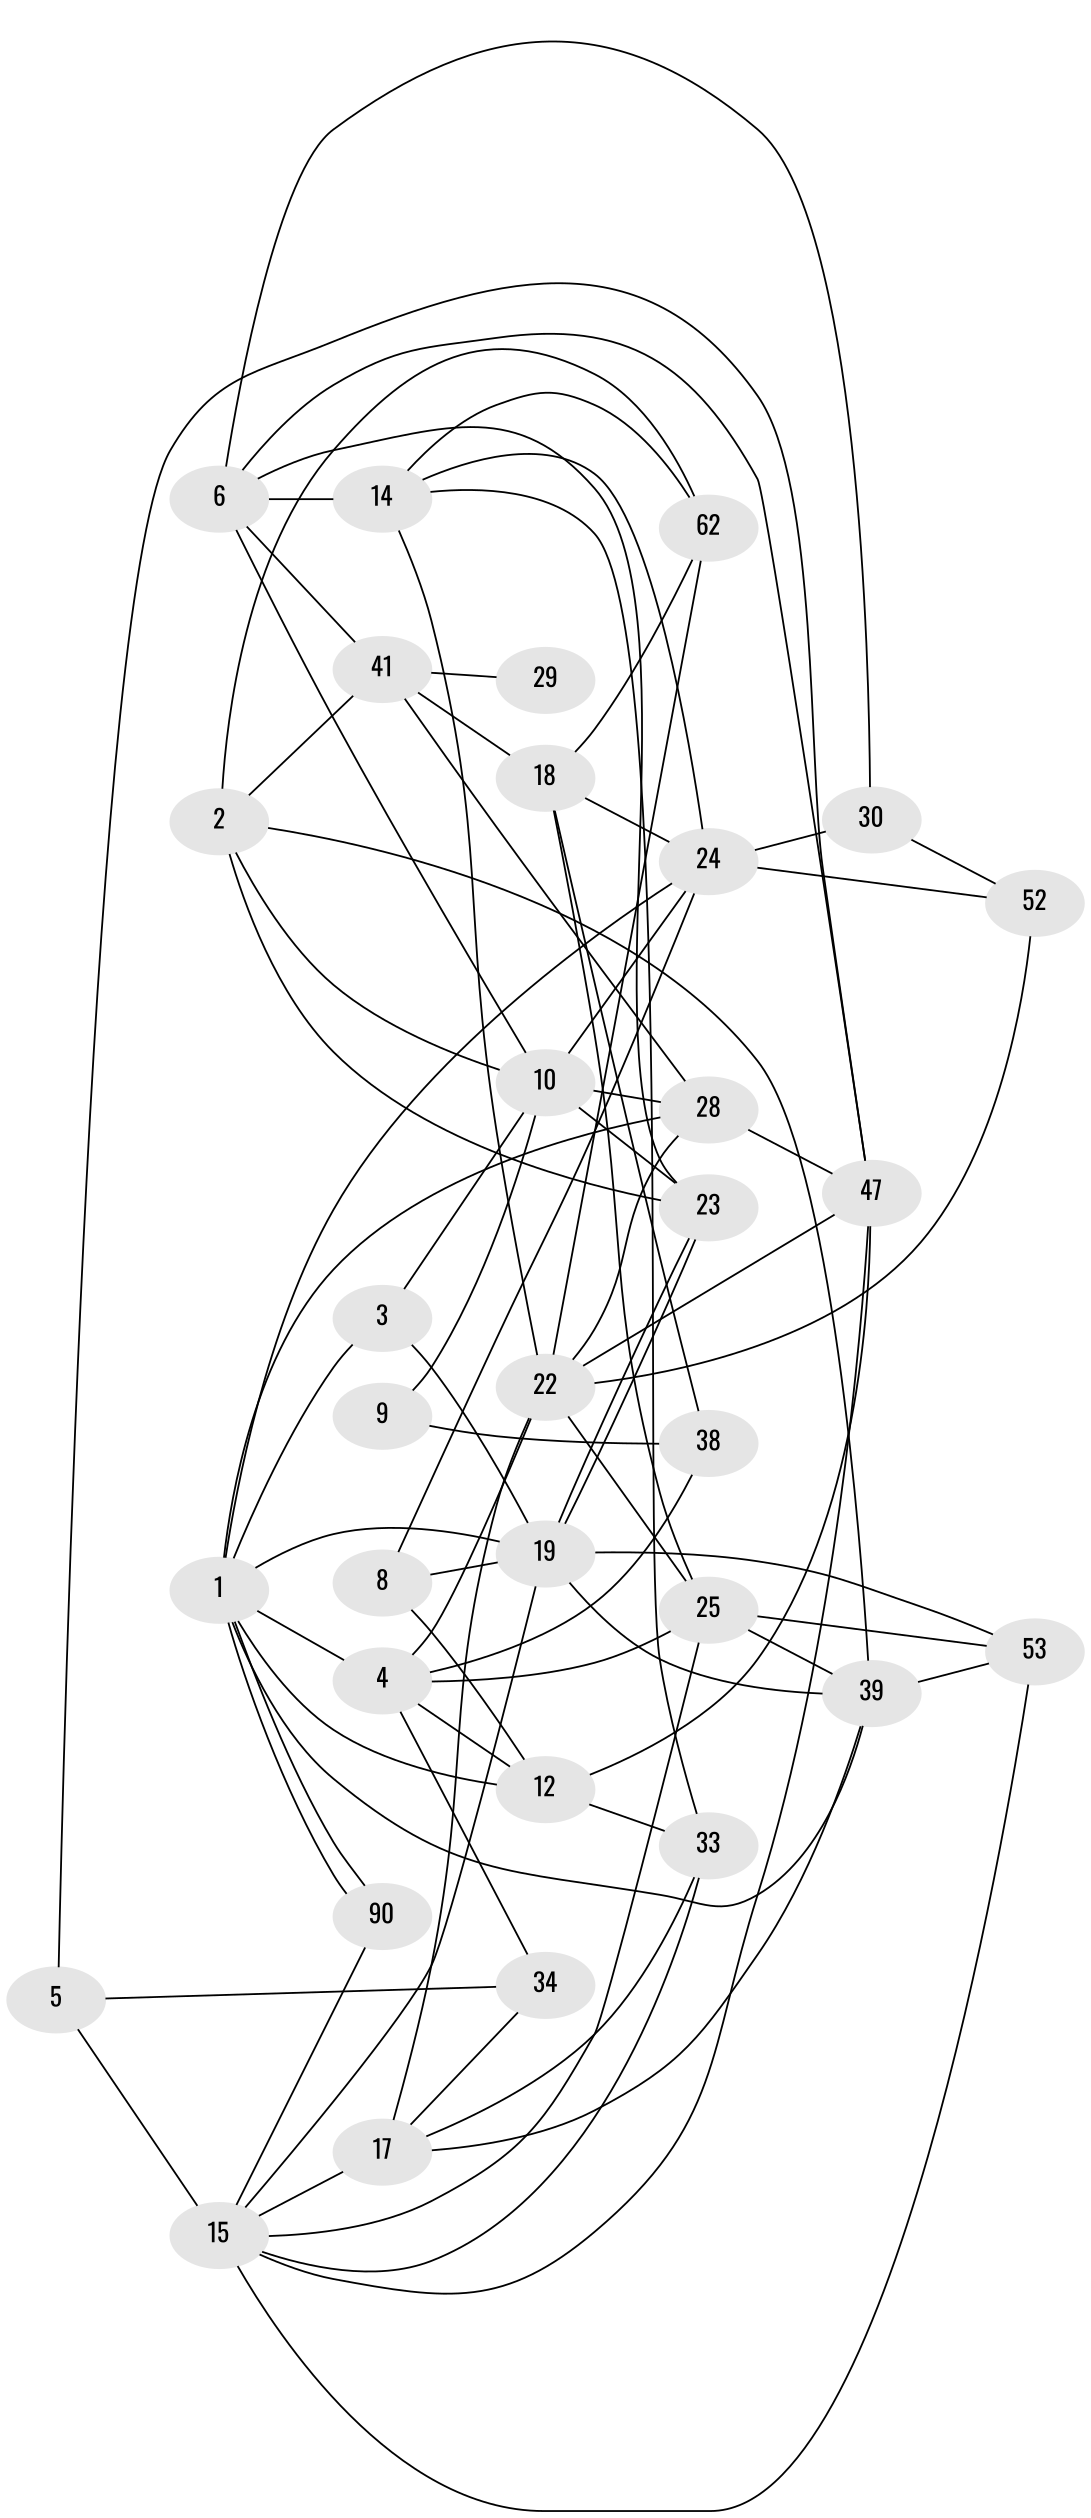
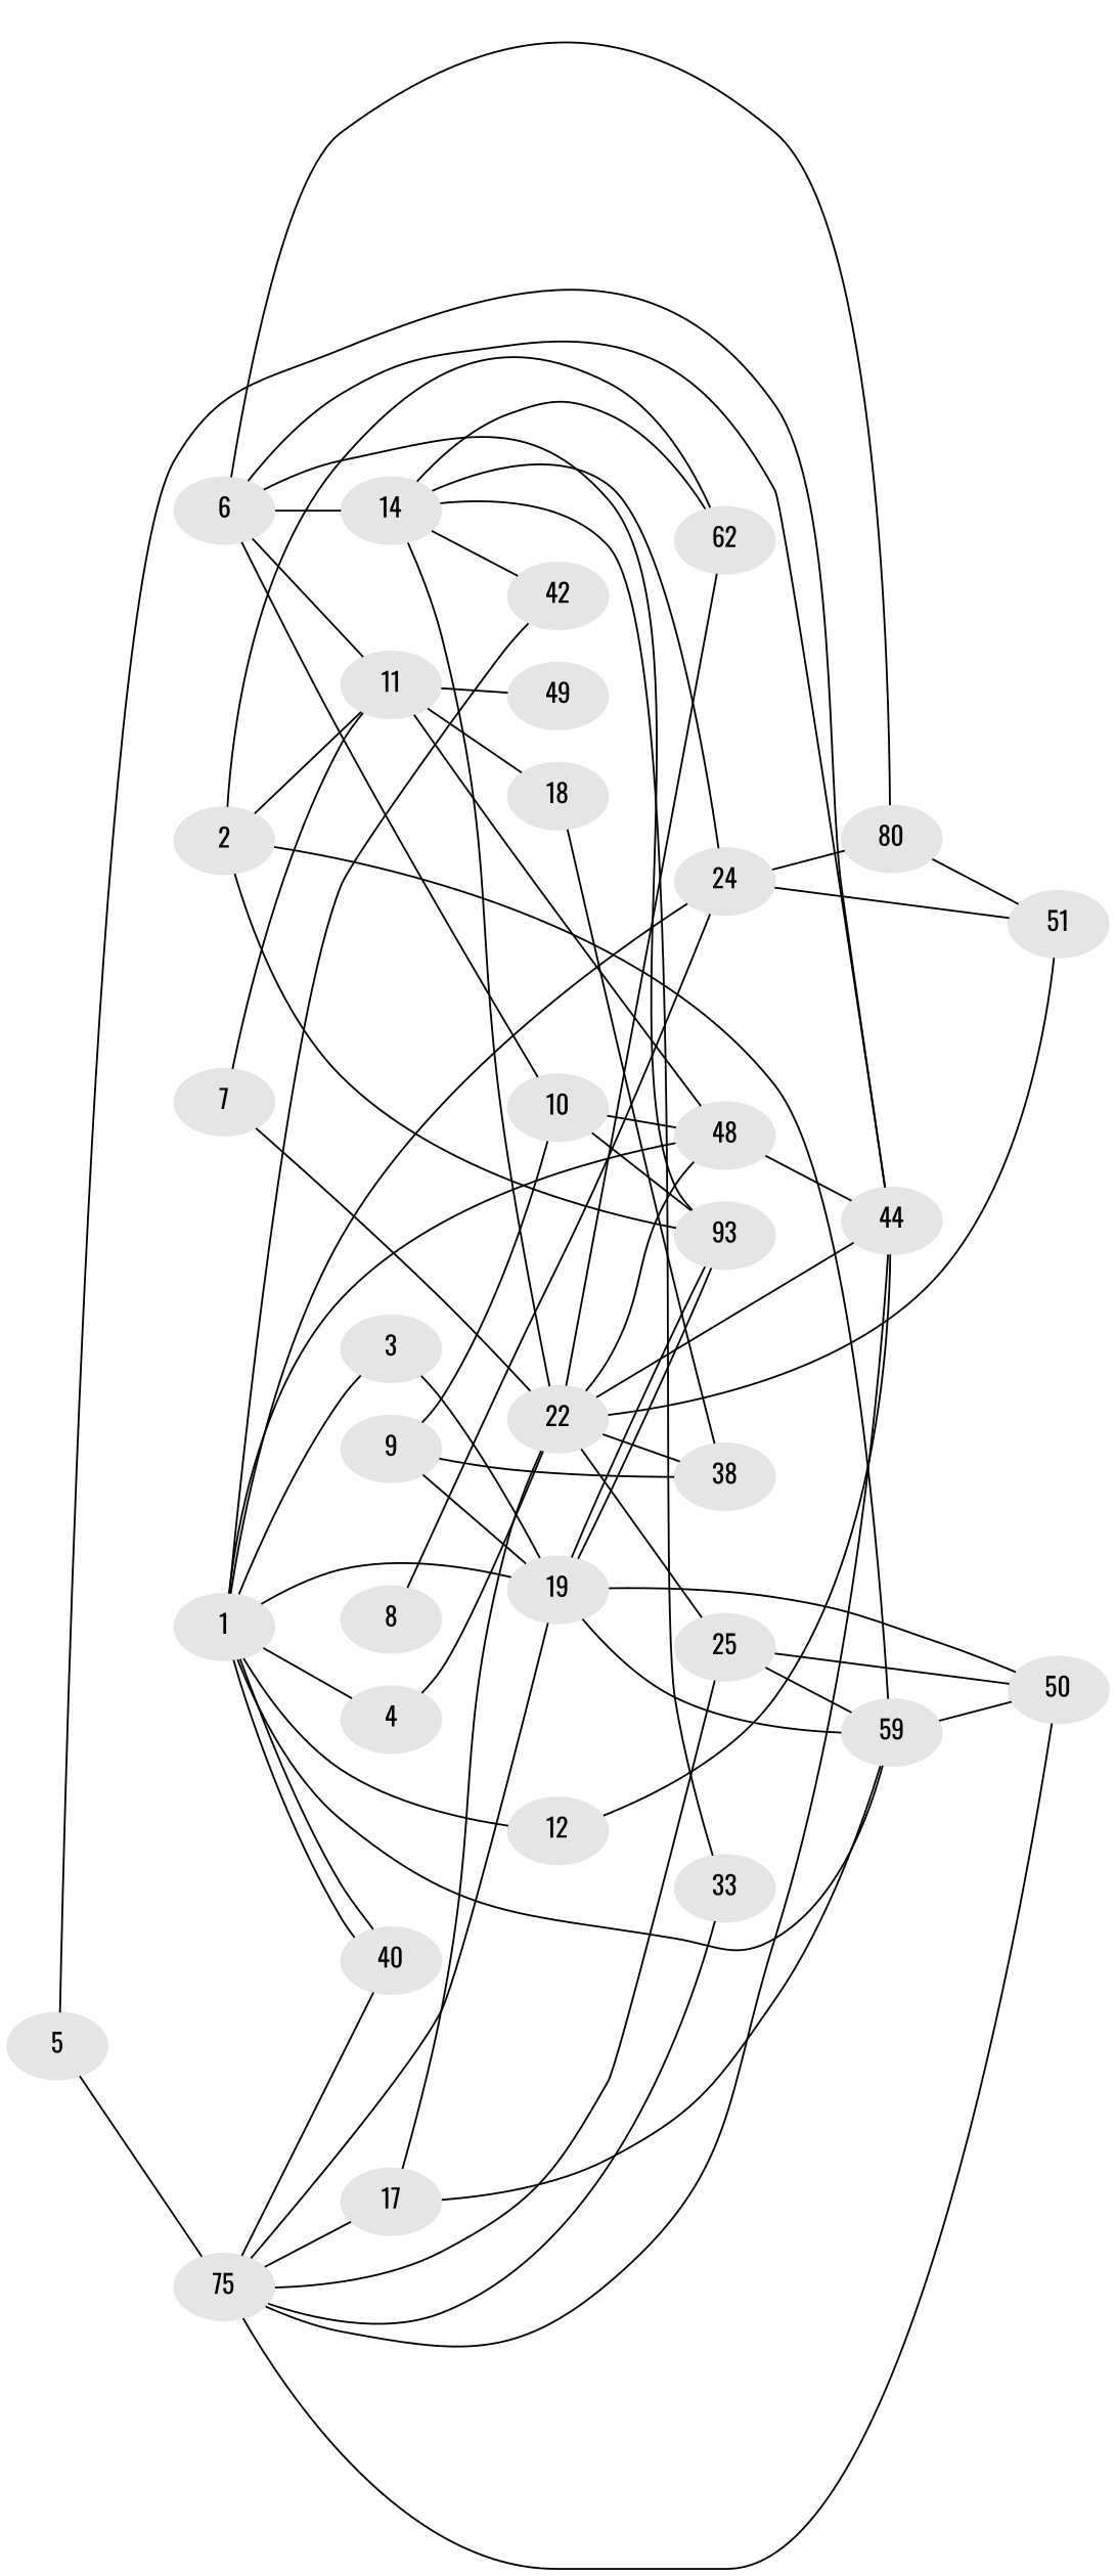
  graph {
    fontname=Oswald
    rankdir=LR
    node [color=gray90 fontname=Oswald style=filled]
    edge [fontname=Oswald]
    1 [super="+26"]
    3 [super="+13"]
    4 [super="+51"]
    12
    19 [super="+36"]
    24 [super="+54"]
-   28
-   39 [super="+48"]
-   40 [label=90]
+   28 [label=48]
+   39 [super="+48" label=59]
+   40
+   42
    10 [super="+20"]
    22 [super="+53"]
    25 [super="+46"]
-   34 [super="+41"]
-   44 [super="+49" label=47]
+   44 [super="+49"]
    33 [super="+43"]
-   23
-   50 [label=53]
-   30
-   52
+   23 [label=93]
+   50
+   30 [label=80]
+   52 [label=51]
    2 [super="+47"]
-   11 [super="+37" label=41]
+   11 [super="+37"]
    n23 [label=62 super="+35"]
-   29
+   29 [label=49]
    18 [super="+31"]
    38
-   15 [super="+21"]
+   15 [super="+21" label=75]
    17 [super="+27"]
    5
    6 [super="+45"]
    14 [super="+16"]
+   7
    8
    9
    1 -- 3
    1 -- 4
    1 -- 12
    1 -- 19
    1 -- 24
    1 -- 28
    1 -- 39
    1 -- 40
    1 -- 40
+   1 -- 42
    3 -- 19
-   3 -- 10
-   4 -- 12
    4 -- 22
-   4 -- 25
-   4 -- 34 [weight=2]
    12 -- 44
-   12 -- 33
    19 -- 39
    19 -- 23
    19 -- 23
    19 -- 50
    24 -- 30
    24 -- 52
    28 -- 44
    39 -- 50
-   10 -- 24
    10 -- 28
    10 -- 23
    22 -- 28
    22 -- 25
    22 -- 44
    22 -- 52
    22 -- n23
-   4 -- 38
+   22 -- 38
    25 -- 39
    25 -- 50
    30 -- 52
    2 -- 39
-   2 -- 10
    2 -- 23
    2 -- 11
    2 -- n23
    11 -- 28
    11 -- 29
    11 -- 18
-   18 -- 24
-   18 -- 25
-   18 -- n23
    18 -- 38
    15 -- 19
    15 -- 40
    15 -- 25 [weight=2]
    15 -- 44
    15 -- 33
    15 -- 50
    15 -- 17
    17 -- 39
    17 -- 22
-   17 -- 34
-   17 -- 33
-   5 -- 34
    5 -- 44
    5 -- 15
    6 -- 10 [weight=2]
    6 -- 44
    6 -- 23
    6 -- 30
    6 -- 11
    6 -- 14
    14 -- 24
+   14 -- 42
    14 -- 22
    14 -- 33
    14 -- n23
-   8 -- 12
+   7 -- 22
+   7 -- 11
    8 -- 24
-   8 -- 19
+   9 -- 19
    9 -- 10
    9 -- 38
  }
